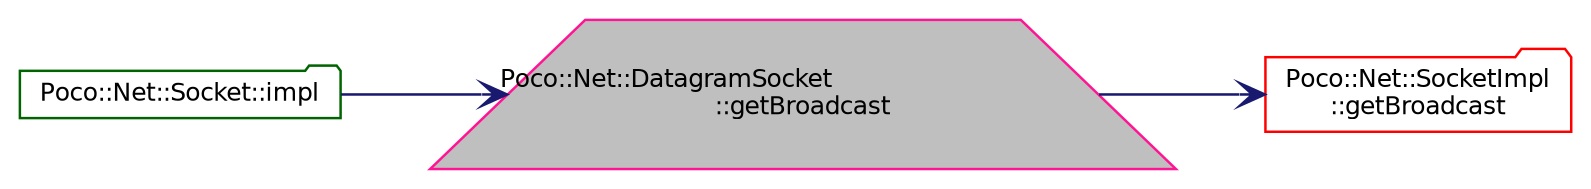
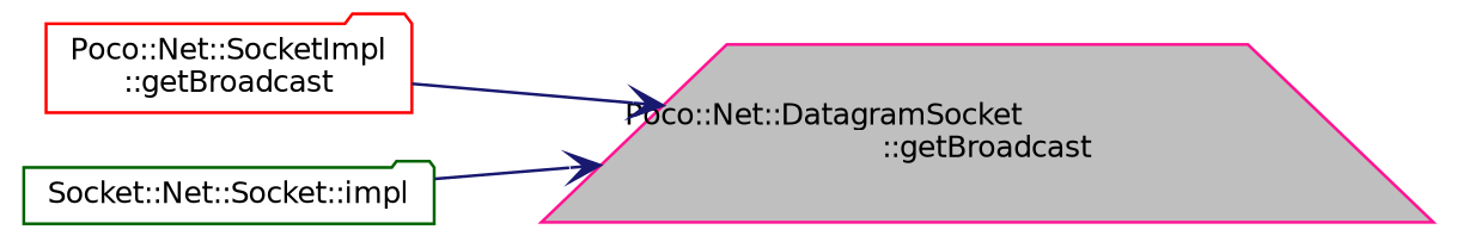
  digraph {
    rankdir=LR
    node [fillcolor=white fontname=Helvetica fontsize=10 shape=folder style=filled]
    edge [arrowhead=vee color=midnightblue fontname=Helvetica fontsize=10 labelfontname=Helvetica labelfontsize=10 style=solid]
    n1 [color=deeppink fillcolor=grey75 fontcolor=black height=0.2 label="Poco::Net::DatagramSocket\l::getBroadcast" shape=trapezium width=0.4]
    n2 [color=red height=0.2 label="Poco::Net::SocketImpl\l::getBroadcast" width=0.4]
-   n3 [color=darkgreen height=0.2 label="Poco::Net::Socket::impl" width=0.4]
-   n1 -> n2
+   n3 [color=darkgreen height=0.2 label="Socket::Net::Socket::impl" width=0.4]
+   n2 -> n1
    n3 -> n1
  }
